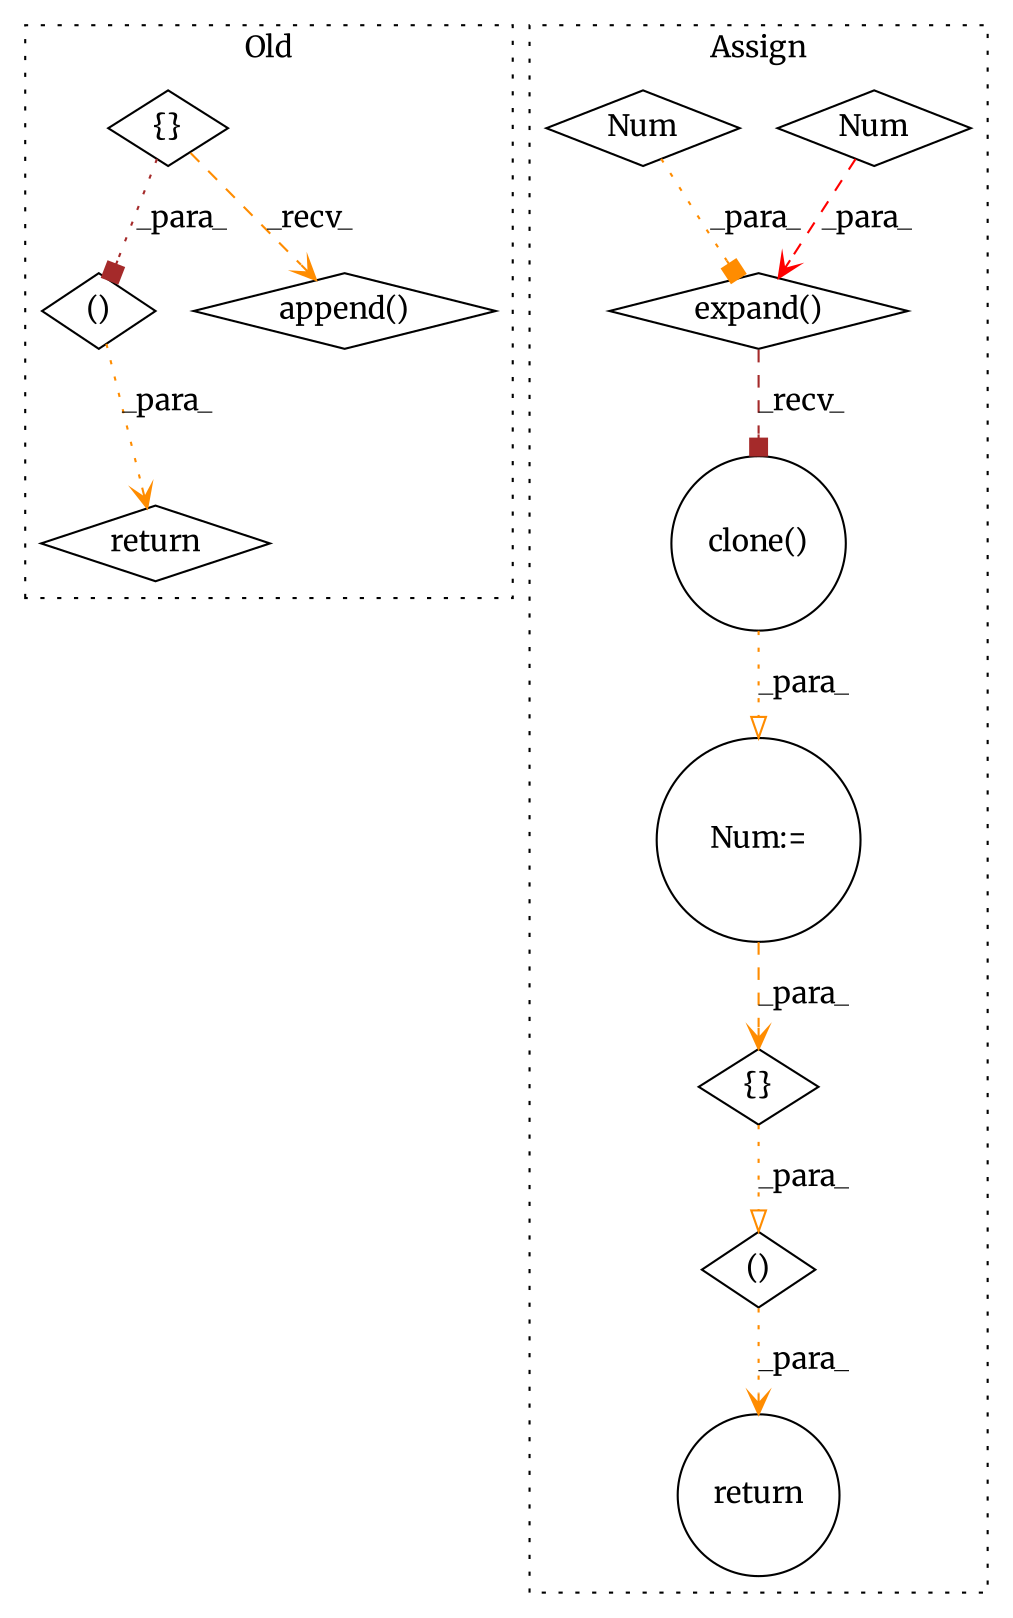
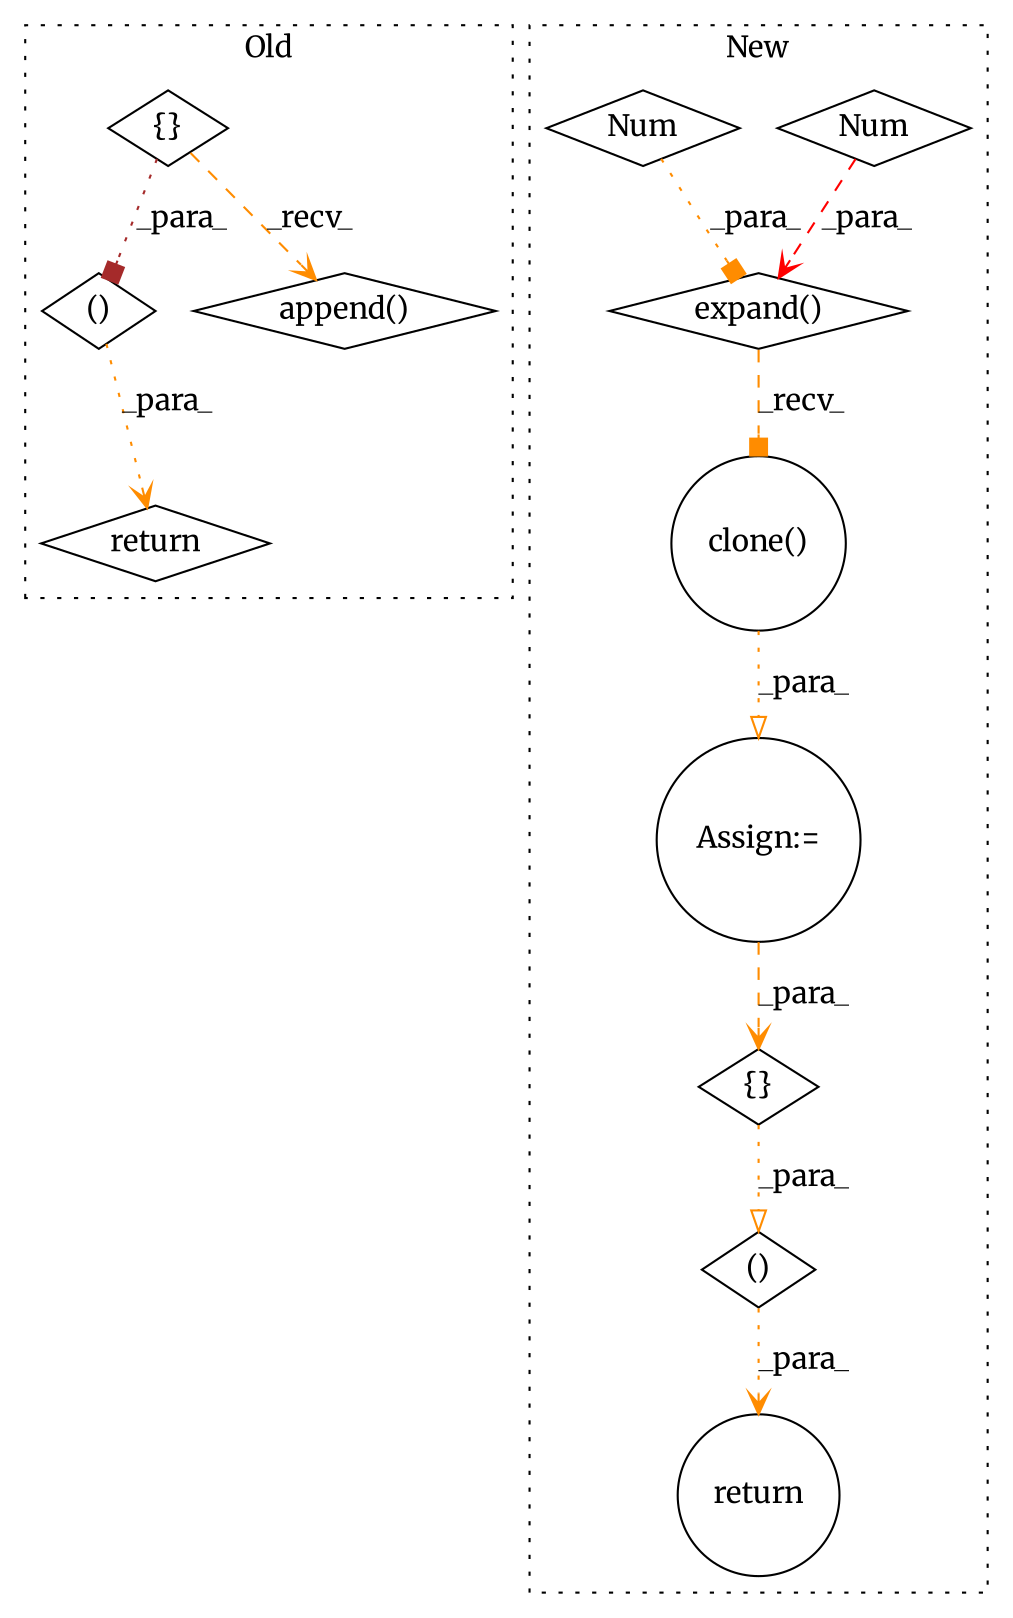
  digraph {
    fontname=Merriweather
    node [a=75 fontname=Merriweather l=7 shape=diamond]
    edge [arrowhead=vee color=darkorange fontname=Merriweather style=dotted]
    n1 [a=54 l=37 label="()" s=21402]
    n2 [a=93 label=return s=21386]
    n3 [a=59 l="2,1" label="{}" s="21313,21313"]
    n4 [l="17,1" label="append()" s="21353,21380"]
    n5 [l="18,1" label="expand()" s="21096,21125"]
    n6 [a=76 l=1 label=Num s=21121]
    n7 [a=76 l=1 label=Num s=21124]
-   n8 [a=68 l=3 label="Num:=" s=21093 shape=circle]
+   n8 [a=68 l=3 label="Assign:=" s=21093 shape=circle]
    n9 [a=54 l=5 label="()" s=21226]
    n10 [a=93 label=return s=21195 shape=circle]
    n11 [a=59 l="1,0" label="{}" s="21202,21225"]
    n12 [l=38 label="clone()" s=21096 shape=circle]
    subgraph cluster_1 {
      label=Old
      style=dotted
      n1
      n2
      n3
      n4
    }
    subgraph cluster_2 {
-     label=Assign
+     label=New
      style=dotted
      n5
      n6
      n7
      n8
      n9
      n10
      n11
      n12
    }
    n1 -> n2 [label=_para_]
    n3 -> n1 [arrowhead=box color=brown label=_para_]
    n3 -> n4 [label=_recv_ style=dashed]
-   n5 -> n12 [arrowhead=box color=brown label=_recv_ style=dashed]
+   n5 -> n12 [arrowhead=box label=_recv_ style=dashed]
    n6 -> n5 [color=red label=_para_ style=dashed]
    n7 -> n5 [arrowhead=box label=_para_]
    n8 -> n11 [label=_para_ style=dashed]
    n9 -> n10 [label=_para_]
    n11 -> n9 [arrowhead=onormal label=_para_]
    n12 -> n8 [arrowhead=onormal label=_para_]
  }
